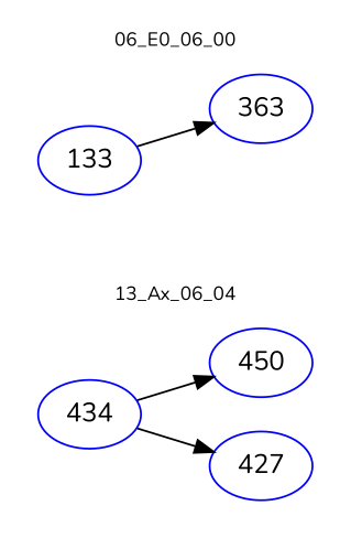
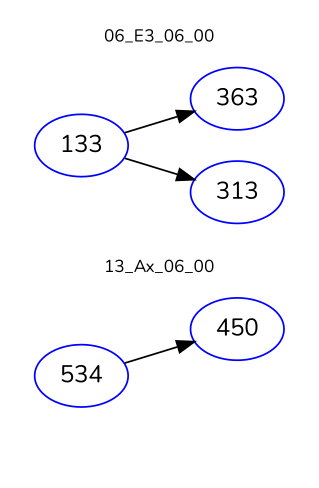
  digraph {
    fontname=Nunito
    rankdir=LR
    node [color=blue fontname=Nunito]
    edge [color=black fontname=Nunito]
-   n1 [label=434]
-   n2 [label=427]
+   n1 [label=534]
    n3 [label=450]
    n4 [label=133]
+   n5 [label=313]
    n6 [label=363]
    subgraph cluster_1 {
      color=white
      fontsize=10
-     label="13_Ax_06_04"
+     label="13_Ax_06_00"
      n1
-     n2
      n3
    }
    subgraph cluster_2 {
      color=white
      fontsize=10
-     label="06_E0_06_00"
+     label="06_E3_06_00"
      n4
+     n5
      n6
    }
-   n1 -> n2
    n1 -> n3
+   n4 -> n5
    n4 -> n6
  }
